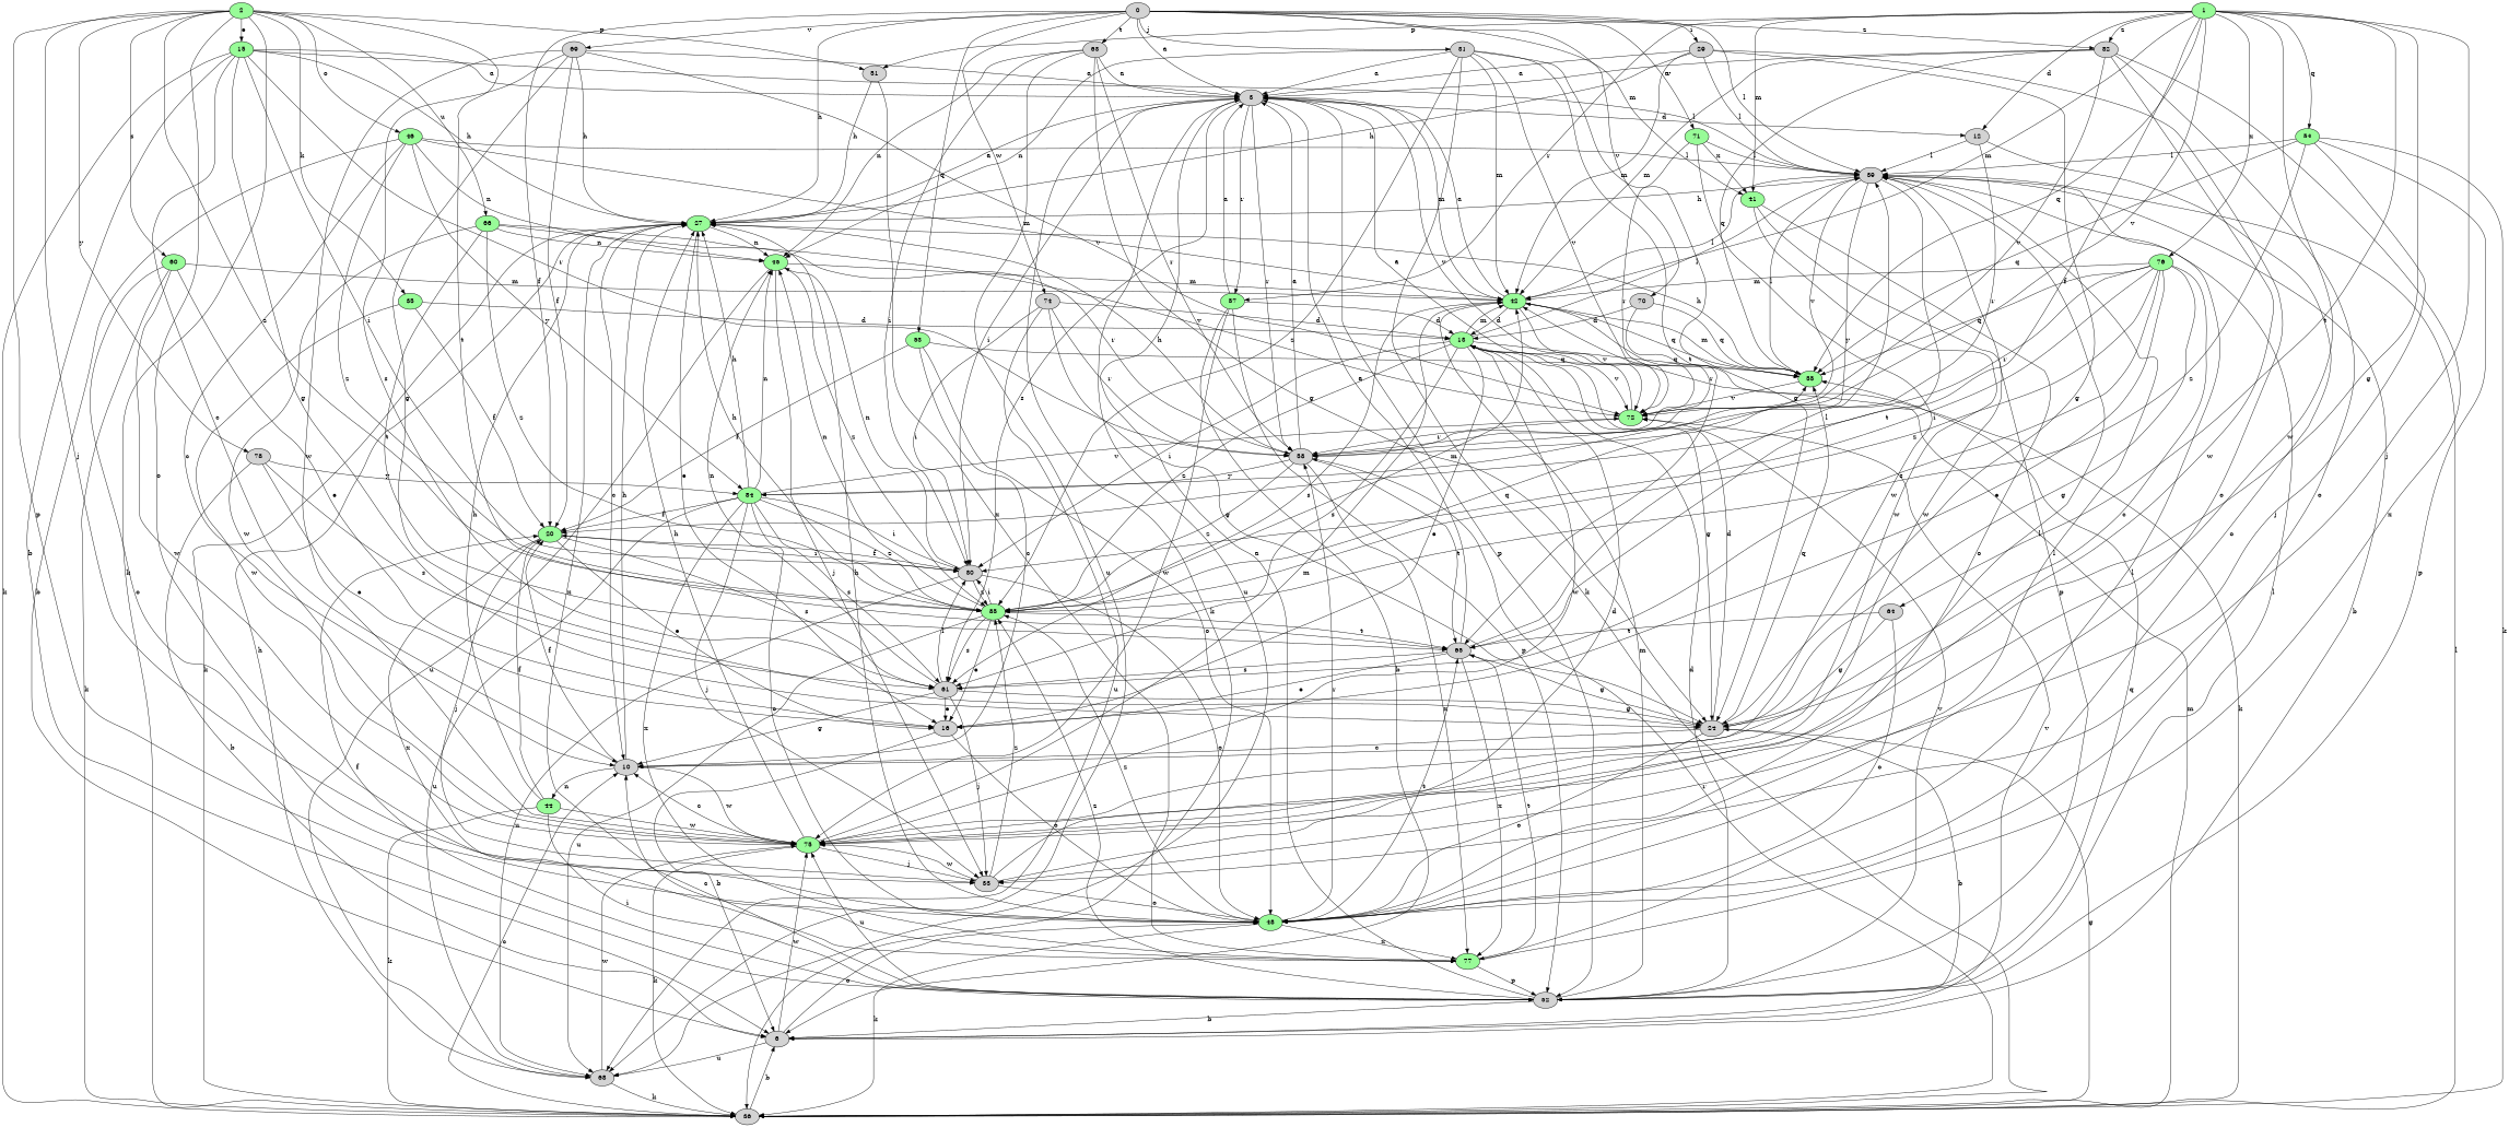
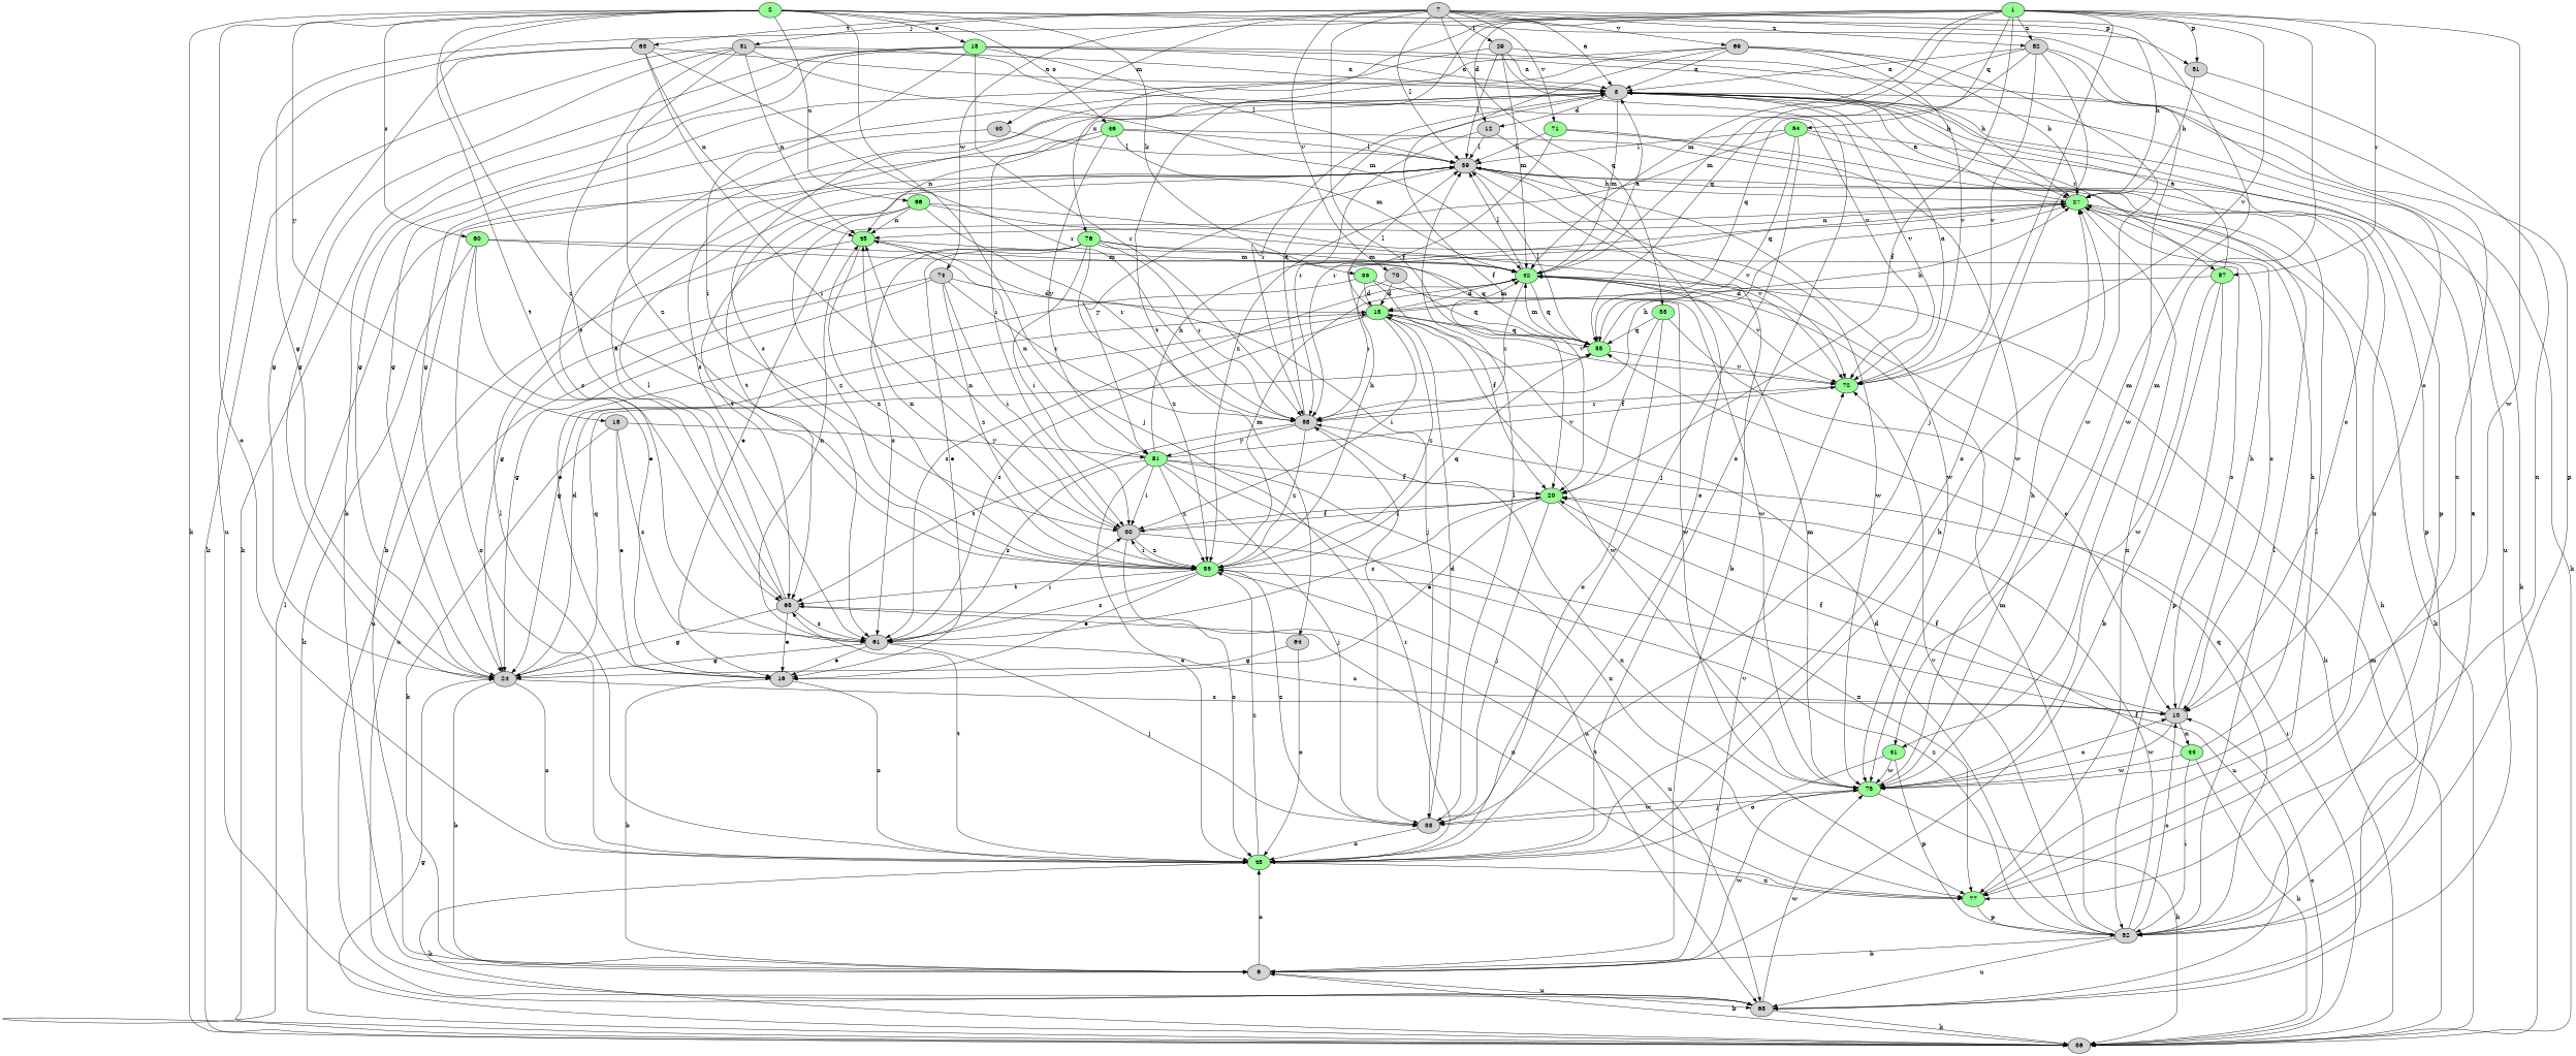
  strict digraph {
    node [fillcolor=lightgrey style=filled]
-   0
+   0 [label=7]
    3
    20 [fillcolor=palegreen]
    27 [fillcolor=palegreen]
    29
    31
    39
+   40
    41 [fillcolor=palegreen]
    53 [fillcolor=palegreen]
    63
    69
    70
    71 [fillcolor=palegreen]
    74
    82
    12
    42 [fillcolor=palegreen]
    57 [fillcolor=palegreen]
    72 [fillcolor=palegreen]
    36
    52
    30
    58
    61
    68
    33
    16
    77 [fillcolor=palegreen]
    10
    45 [fillcolor=palegreen]
    24
    48 [fillcolor=palegreen]
    65
    85 [fillcolor=palegreen]
    75 [fillcolor=palegreen]
    6
-   81 [fillcolor=palegreen label=84]
+   81 [fillcolor=palegreen]
    55 [fillcolor=palegreen]
    13 [fillcolor=palegreen]
    1 [fillcolor=palegreen]
    51
    54 [fillcolor=palegreen]
    64
    76 [fillcolor=palegreen]
    2 [fillcolor=palegreen]
    15 [fillcolor=palegreen]
    35 [fillcolor=palegreen]
    46 [fillcolor=palegreen]
    60 [fillcolor=palegreen]
    66 [fillcolor=palegreen]
-   78
+   78 [label=18]
    44 [fillcolor=palegreen]
    0 -> 3 [label=a]
    0 -> 20 [label=f]
    0 -> 27 [label=h]
    0 -> 29 [label=i]
    0 -> 31 [label=j]
    0 -> 39 [label=l]
+   0 -> 40 [label=m]
    0 -> 41 [label=m]
    0 -> 53 [label=q]
    0 -> 63 [label=t]
    0 -> 69 [label=v]
    0 -> 70 [label=v]
    0 -> 71 [label=v]
    0 -> 74 [label=w]
    0 -> 82 [label=z]
    3 -> 12 [label=d]
    3 -> 42 [label=m]
    3 -> 57 [label=r]
    3 -> 72 [label=v]
    3 -> 36 [label=k]
    3 -> 52 [label=p]
    3 -> 30 [label=i]
    3 -> 58 [label=r]
    3 -> 61 [label=s]
    3 -> 68 [label=u]
    20 -> 30 [label=i]
    20 -> 61 [label=s]
    20 -> 33 [label=j]
    20 -> 16 [label=e]
    20 -> 77 [label=x]
    27 -> 3 [label=a]
    27 -> 36 [label=k]
    27 -> 16 [label=e]
    27 -> 77 [label=x]
    27 -> 10 [label=c]
    27 -> 45 [label=n]
    29 -> 3 [label=a]
    29 -> 27 [label=h]
    29 -> 39 [label=l]
    29 -> 42 [label=m]
    29 -> 24 [label=g]
    29 -> 48 [label=o]
    31 -> 3 [label=a]
    31 -> 42 [label=m]
    31 -> 72 [label=v]
    31 -> 36 [label=k]
    31 -> 45 [label=n]
    31 -> 24 [label=g]
    31 -> 65 [label=t]
    31 -> 85 [label=z]
    39 -> 27 [label=h]
    39 -> 72 [label=v]
    39 -> 65 [label=t]
    39 -> 75 [label=w]
    39 -> 6 [label=b]
    39 -> 81 [label=y]
+   40 -> 39 [label=l]
+   40 -> 61 [label=s]
    41 -> 52 [label=p]
    41 -> 48 [label=o]
    41 -> 75 [label=w]
    53 -> 20 [label=f]
    53 -> 10 [label=c]
    53 -> 48 [label=o]
    53 -> 55 [label=q]
    63 -> 3 [label=a]
    63 -> 30 [label=i]
    63 -> 58 [label=r]
    63 -> 68 [label=u]
    63 -> 45 [label=n]
    63 -> 24 [label=g]
    69 -> 3 [label=a]
    69 -> 20 [label=f]
    69 -> 27 [label=h]
    69 -> 72 [label=v]
    69 -> 61 [label=s]
    69 -> 24 [label=g]
    69 -> 75 [label=w]
    70 -> 58 [label=r]
    70 -> 55 [label=q]
    70 -> 13 [label=d]
    71 -> 39 [label=l]
    71 -> 58 [label=r]
-   71 -> 41 [label=x]
+   71 -> 77 [label=x]
    71 -> 75 [label=w]
    74 -> 30 [label=i]
    74 -> 58 [label=r]
    74 -> 68 [label=u]
    74 -> 24 [label=g]
    74 -> 13 [label=d]
    82 -> 3 [label=a]
    82 -> 42 [label=m]
    82 -> 72 [label=v]
    82 -> 77 [label=x]
    82 -> 48 [label=o]
    82 -> 75 [label=w]
    82 -> 55 [label=q]
    12 -> 39 [label=l]
    12 -> 58 [label=r]
    12 -> 48 [label=o]
    42 -> 3 [label=a]
    42 -> 39 [label=l]
    42 -> 72 [label=v]
    42 -> 36 [label=k]
+   42 -> 58 [label=r]
    42 -> 61 [label=s]
    42 -> 55 [label=q]
    42 -> 13 [label=d]
    57 -> 3 [label=a]
    57 -> 52 [label=p]
    57 -> 75 [label=w]
    57 -> 6 [label=b]
    57 -> 13 [label=d]
    72 -> 3 [label=a]
    72 -> 58 [label=r]
    36 -> 39 [label=l]
    36 -> 42 [label=m]
    36 -> 58 [label=r]
    36 -> 10 [label=c]
    36 -> 24 [label=g]
    36 -> 6 [label=b]
    52 -> 3 [label=a]
    52 -> 20 [label=f]
    52 -> 39 [label=l]
    52 -> 42 [label=m]
    52 -> 72 [label=v]
-   52 -> 75 [label=u]
+   52 -> 68 [label=u]
    52 -> 10 [label=c]
    52 -> 85 [label=z]
    52 -> 6 [label=b]
    52 -> 55 [label=q]
    52 -> 13 [label=d]
    30 -> 20 [label=f]
    30 -> 68 [label=u]
    30 -> 45 [label=n]
    30 -> 48 [label=o]
    30 -> 85 [label=z]
    58 -> 3 [label=a]
    58 -> 27 [label=h]
    58 -> 77 [label=x]
    58 -> 65 [label=t]
    58 -> 85 [label=z]
    58 -> 81 [label=y]
-   61 -> 30 [label=l]
+   61 -> 30 [label=i]
    61 -> 33 [label=j]
    61 -> 16 [label=e]
-   61 -> 10 [label=g]
+   61 -> 10 [label=c]
    61 -> 45 [label=n]
    61 -> 24 [label=g]
    68 -> 27 [label=h]
    68 -> 36 [label=k]
    68 -> 75 [label=w]
    33 -> 39 [label=l]
    33 -> 48 [label=o]
    33 -> 85 [label=z]
    33 -> 75 [label=w]
    33 -> 13 [label=d]
    16 -> 48 [label=o]
    16 -> 6 [label=b]
    77 -> 39 [label=l]
    77 -> 52 [label=p]
    77 -> 65 [label=t]
    10 -> 20 [label=f]
    10 -> 27 [label=h]
    10 -> 75 [label=w]
    10 -> 44 [label=n]
    45 -> 42 [label=m]
    45 -> 68 [label=u]
    45 -> 33 [label=j]
    45 -> 85 [label=z]
    24 -> 10 [label=c]
    24 -> 48 [label=o]
    24 -> 6 [label=b]
    24 -> 55 [label=q]
    24 -> 13 [label=d]
    48 -> 27 [label=h]
    48 -> 39 [label=l]
    48 -> 36 [label=k]
    48 -> 58 [label=r]
    48 -> 77 [label=x]
    48 -> 65 [label=t]
    48 -> 85 [label=z]
    65 -> 3 [label=a]
    65 -> 39 [label=l]
    65 -> 61 [label=s]
    65 -> 16 [label=e]
    65 -> 77 [label=x]
    65 -> 24 [label=g]
    85 -> 27 [label=h]
    85 -> 42 [label=m]
    85 -> 30 [label=i]
    85 -> 61 [label=s]
    85 -> 68 [label=u]
    85 -> 16 [label=e]
    85 -> 45 [label=n]
    85 -> 65 [label=t]
    85 -> 55 [label=q]
    75 -> 27 [label=h]
    75 -> 42 [label=m]
    75 -> 36 [label=k]
    75 -> 33 [label=j]
    75 -> 10 [label=c]
    6 -> 72 [label=v]
    6 -> 68 [label=u]
    6 -> 48 [label=o]
    6 -> 75 [label=w]
    81 -> 20 [label=f]
    81 -> 27 [label=h]
    81 -> 72 [label=v]
    81 -> 30 [label=i]
    81 -> 61 [label=s]
    81 -> 68 [label=u]
    81 -> 33 [label=j]
    81 -> 77 [label=x]
    81 -> 45 [label=n]
    81 -> 48 [label=o]
    81 -> 85 [label=z]
    55 -> 27 [label=h]
    55 -> 39 [label=l]
    55 -> 42 [label=m]
    55 -> 72 [label=v]
    13 -> 39 [label=l]
    13 -> 42 [label=m]
    13 -> 72 [label=v]
    13 -> 30 [label=i]
    13 -> 61 [label=s]
    13 -> 24 [label=g]
    13 -> 85 [label=z]
    13 -> 75 [label=w]
    13 -> 55 [label=q]
    1 -> 20 [label=f]
    1 -> 41 [label=m]
    1 -> 82 [label=z]
    1 -> 12 [label=d]
    1 -> 42 [label=m]
    1 -> 57 [label=r]
    1 -> 72 [label=v]
    1 -> 33 [label=j]
    1 -> 24 [label=g]
    1 -> 75 [label=w]
    1 -> 55 [label=q]
    1 -> 51 [label=p]
    1 -> 54 [label=q]
    1 -> 64 [label=t]
    1 -> 76 [label=x]
    51 -> 27 [label=h]
    51 -> 77 [label=x]
    54 -> 39 [label=l]
    54 -> 36 [label=k]
    54 -> 52 [label=p]
    54 -> 33 [label=j]
    54 -> 85 [label=z]
    54 -> 55 [label=q]
    64 -> 24 [label=g]
    64 -> 48 [label=o]
-   64 -> 65 [label=t]
    76 -> 42 [label=m]
    76 -> 30 [label=i]
    76 -> 58 [label=r]
    76 -> 61 [label=s]
    76 -> 16 [label=e]
    76 -> 10 [label=c]
    76 -> 24 [label=g]
    76 -> 85 [label=z]
    76 -> 55 [label=q]
    2 -> 36 [label=k]
    2 -> 52 [label=p]
    2 -> 33 [label=j]
    2 -> 48 [label=o]
    2 -> 65 [label=t]
    2 -> 85 [label=z]
    2 -> 51 [label=p]
    2 -> 15 [label=e]
    2 -> 35 [label=k]
    2 -> 46 [label=o]
    2 -> 60 [label=s]
    2 -> 66 [label=u]
    2 -> 78 [label=y]
    15 -> 3 [label=a]
    15 -> 27 [label=h]
    15 -> 39 [label=l]
    15 -> 36 [label=k]
    15 -> 30 [label=i]
    15 -> 58 [label=r]
    15 -> 10 [label=c]
    15 -> 24 [label=g]
    15 -> 6 [label=b]
    35 -> 20 [label=f]
-   13 -> 16 [label=e]
+   35 -> 16 [label=e]
    35 -> 75 [label=w]
    35 -> 13 [label=d]
    46 -> 39 [label=l]
    46 -> 42 [label=m]
    46 -> 10 [label=c]
    46 -> 45 [label=n]
-   46 -> 85 [label=z]
+   74 -> 85 [label=z]
    46 -> 6 [label=b]
    46 -> 81 [label=y]
    60 -> 42 [label=m]
    60 -> 36 [label=k]
    60 -> 16 [label=e]
    60 -> 48 [label=o]
    60 -> 75 [label=w]
    66 -> 72 [label=v]
    66 -> 58 [label=r]
    66 -> 45 [label=n]
    66 -> 65 [label=t]
    66 -> 85 [label=z]
    66 -> 75 [label=w]
    78 -> 61 [label=s]
    78 -> 16 [label=e]
    78 -> 6 [label=b]
    78 -> 81 [label=y]
    44 -> 20 [label=f]
    44 -> 27 [label=h]
    44 -> 36 [label=k]
    44 -> 52 [label=i]
    44 -> 75 [label=w]
  }
